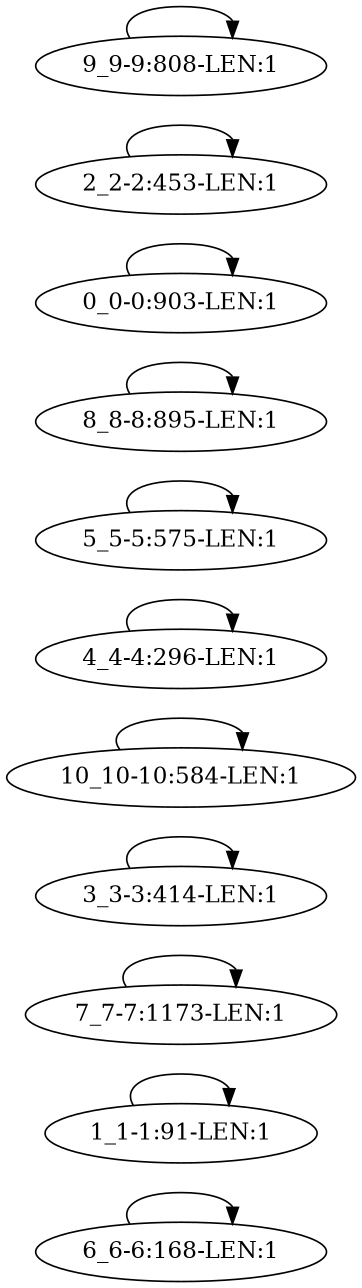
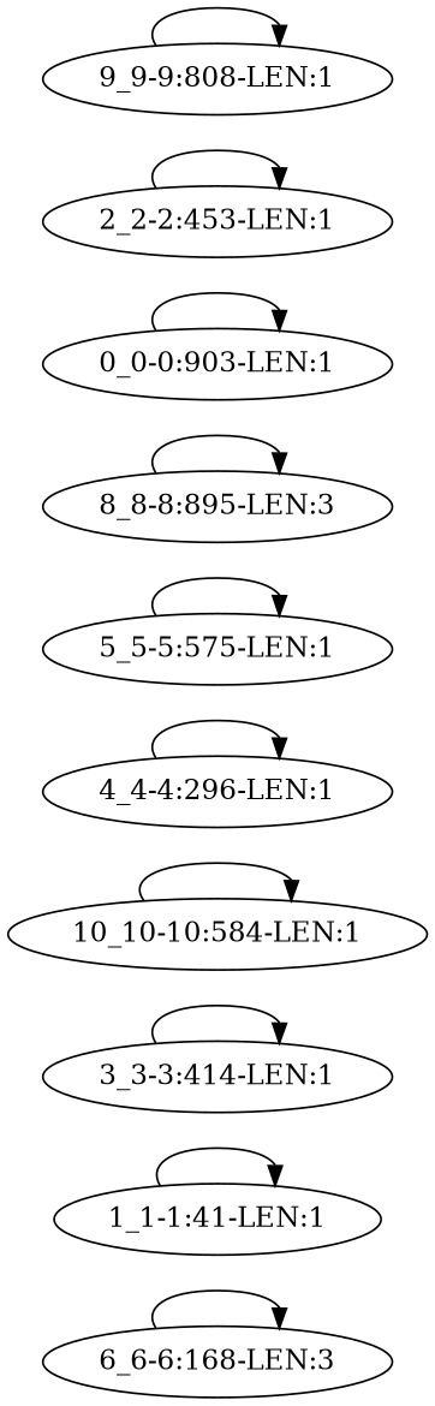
  digraph {
    rankdir=LR
-   "6_6-6:168-LEN:1"
-   "1_1-1:91-LEN:1"
-   "7_7-7:1173-LEN:1"
+   "6_6-6:168-LEN:1" [label="6_6-6:168-LEN:3"]
+   "1_1-1:91-LEN:1" [label="1_1-1:41-LEN:1"]
    n4 [label="3_3-3:414-LEN:1"]
    n5 [label="10_10-10:584-LEN:1"]
    "4_4-4:296-LEN:1"
    "5_5-5:575-LEN:1"
-   "8_8-8:895-LEN:1"
+   "8_8-8:895-LEN:1" [label="8_8-8:895-LEN:3"]
    "0_0-0:903-LEN:1"
    "2_2-2:453-LEN:1"
    "9_9-9:808-LEN:1"
    "6_6-6:168-LEN:1" -> "6_6-6:168-LEN:1"
    "1_1-1:91-LEN:1" -> "1_1-1:91-LEN:1"
-   "7_7-7:1173-LEN:1" -> "7_7-7:1173-LEN:1"
    n4 -> n4
    n5 -> n5
    "4_4-4:296-LEN:1" -> "4_4-4:296-LEN:1"
    "5_5-5:575-LEN:1" -> "5_5-5:575-LEN:1"
    "8_8-8:895-LEN:1" -> "8_8-8:895-LEN:1"
    "0_0-0:903-LEN:1" -> "0_0-0:903-LEN:1"
    "2_2-2:453-LEN:1" -> "2_2-2:453-LEN:1"
    "9_9-9:808-LEN:1" -> "9_9-9:808-LEN:1"
  }
